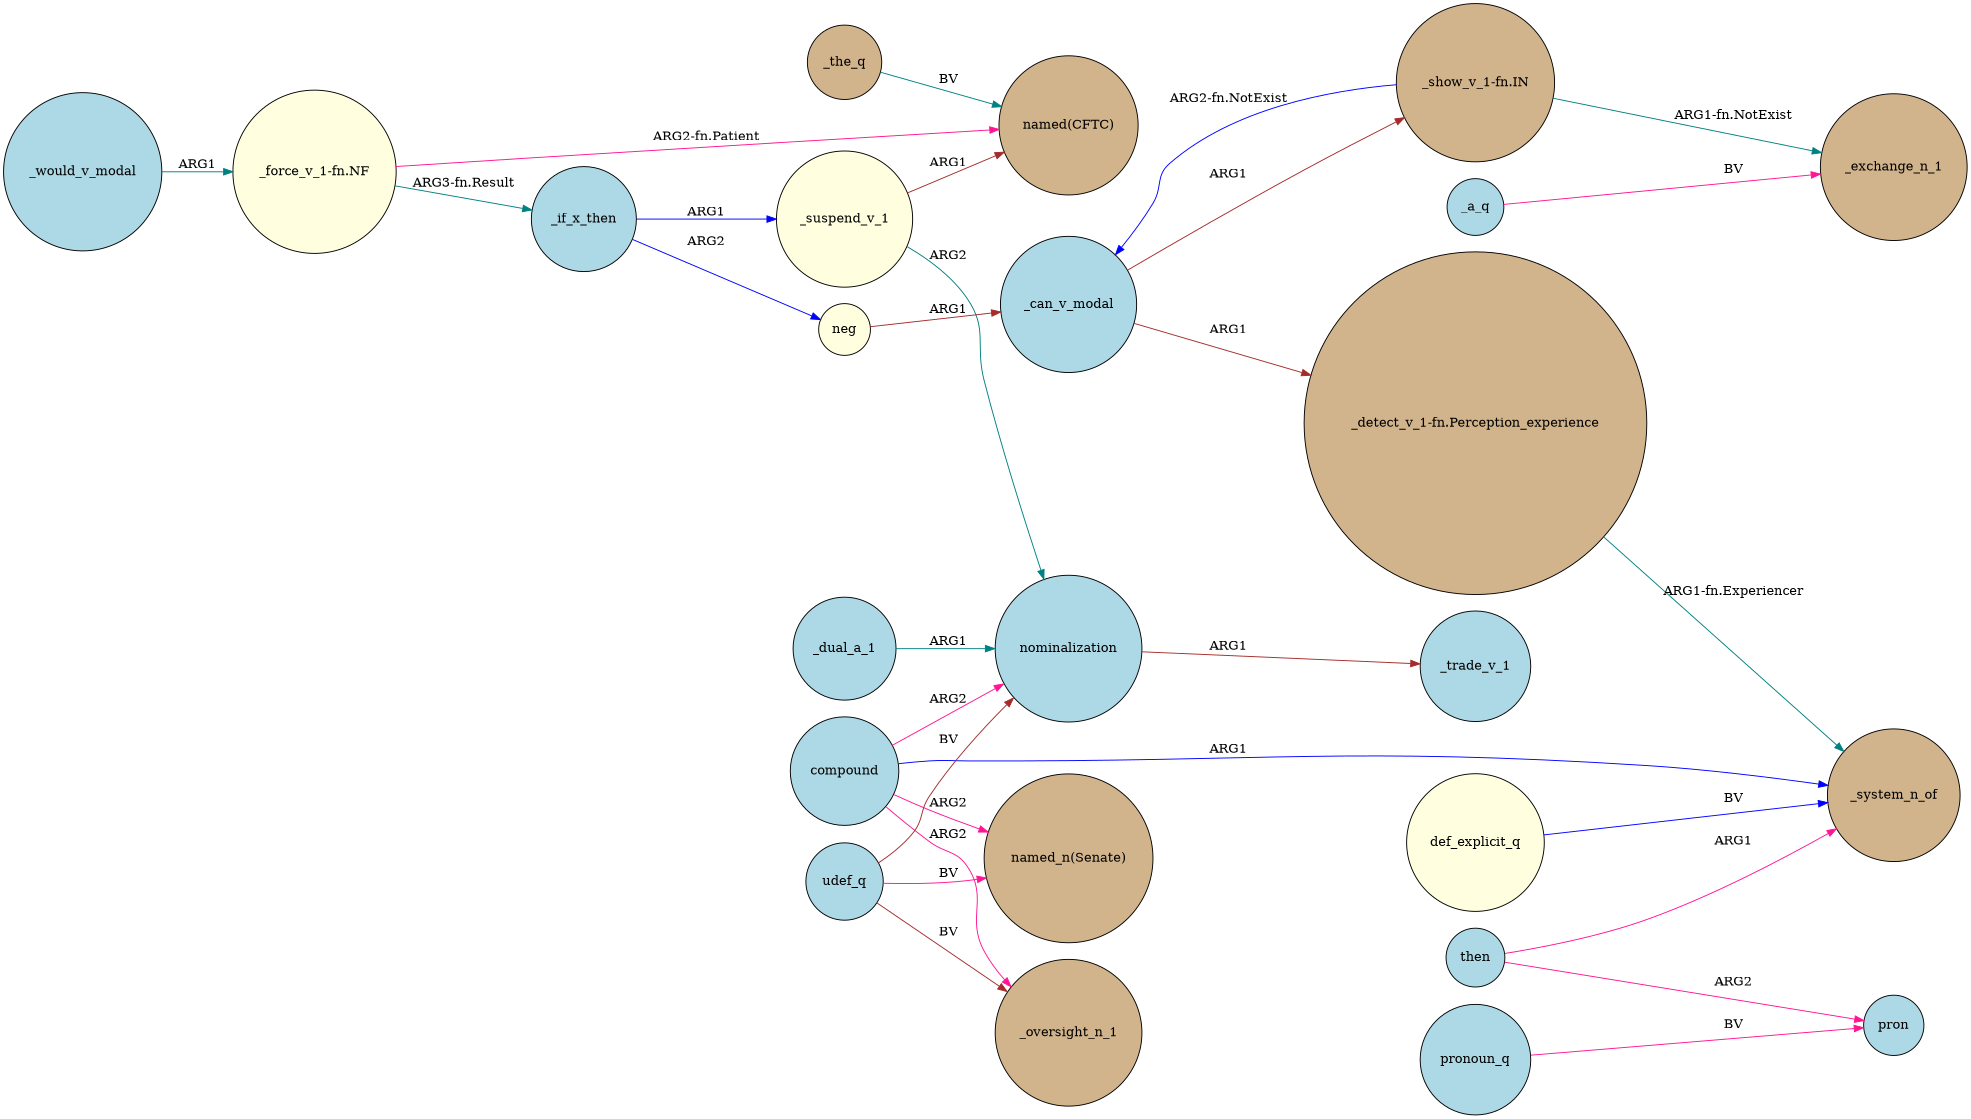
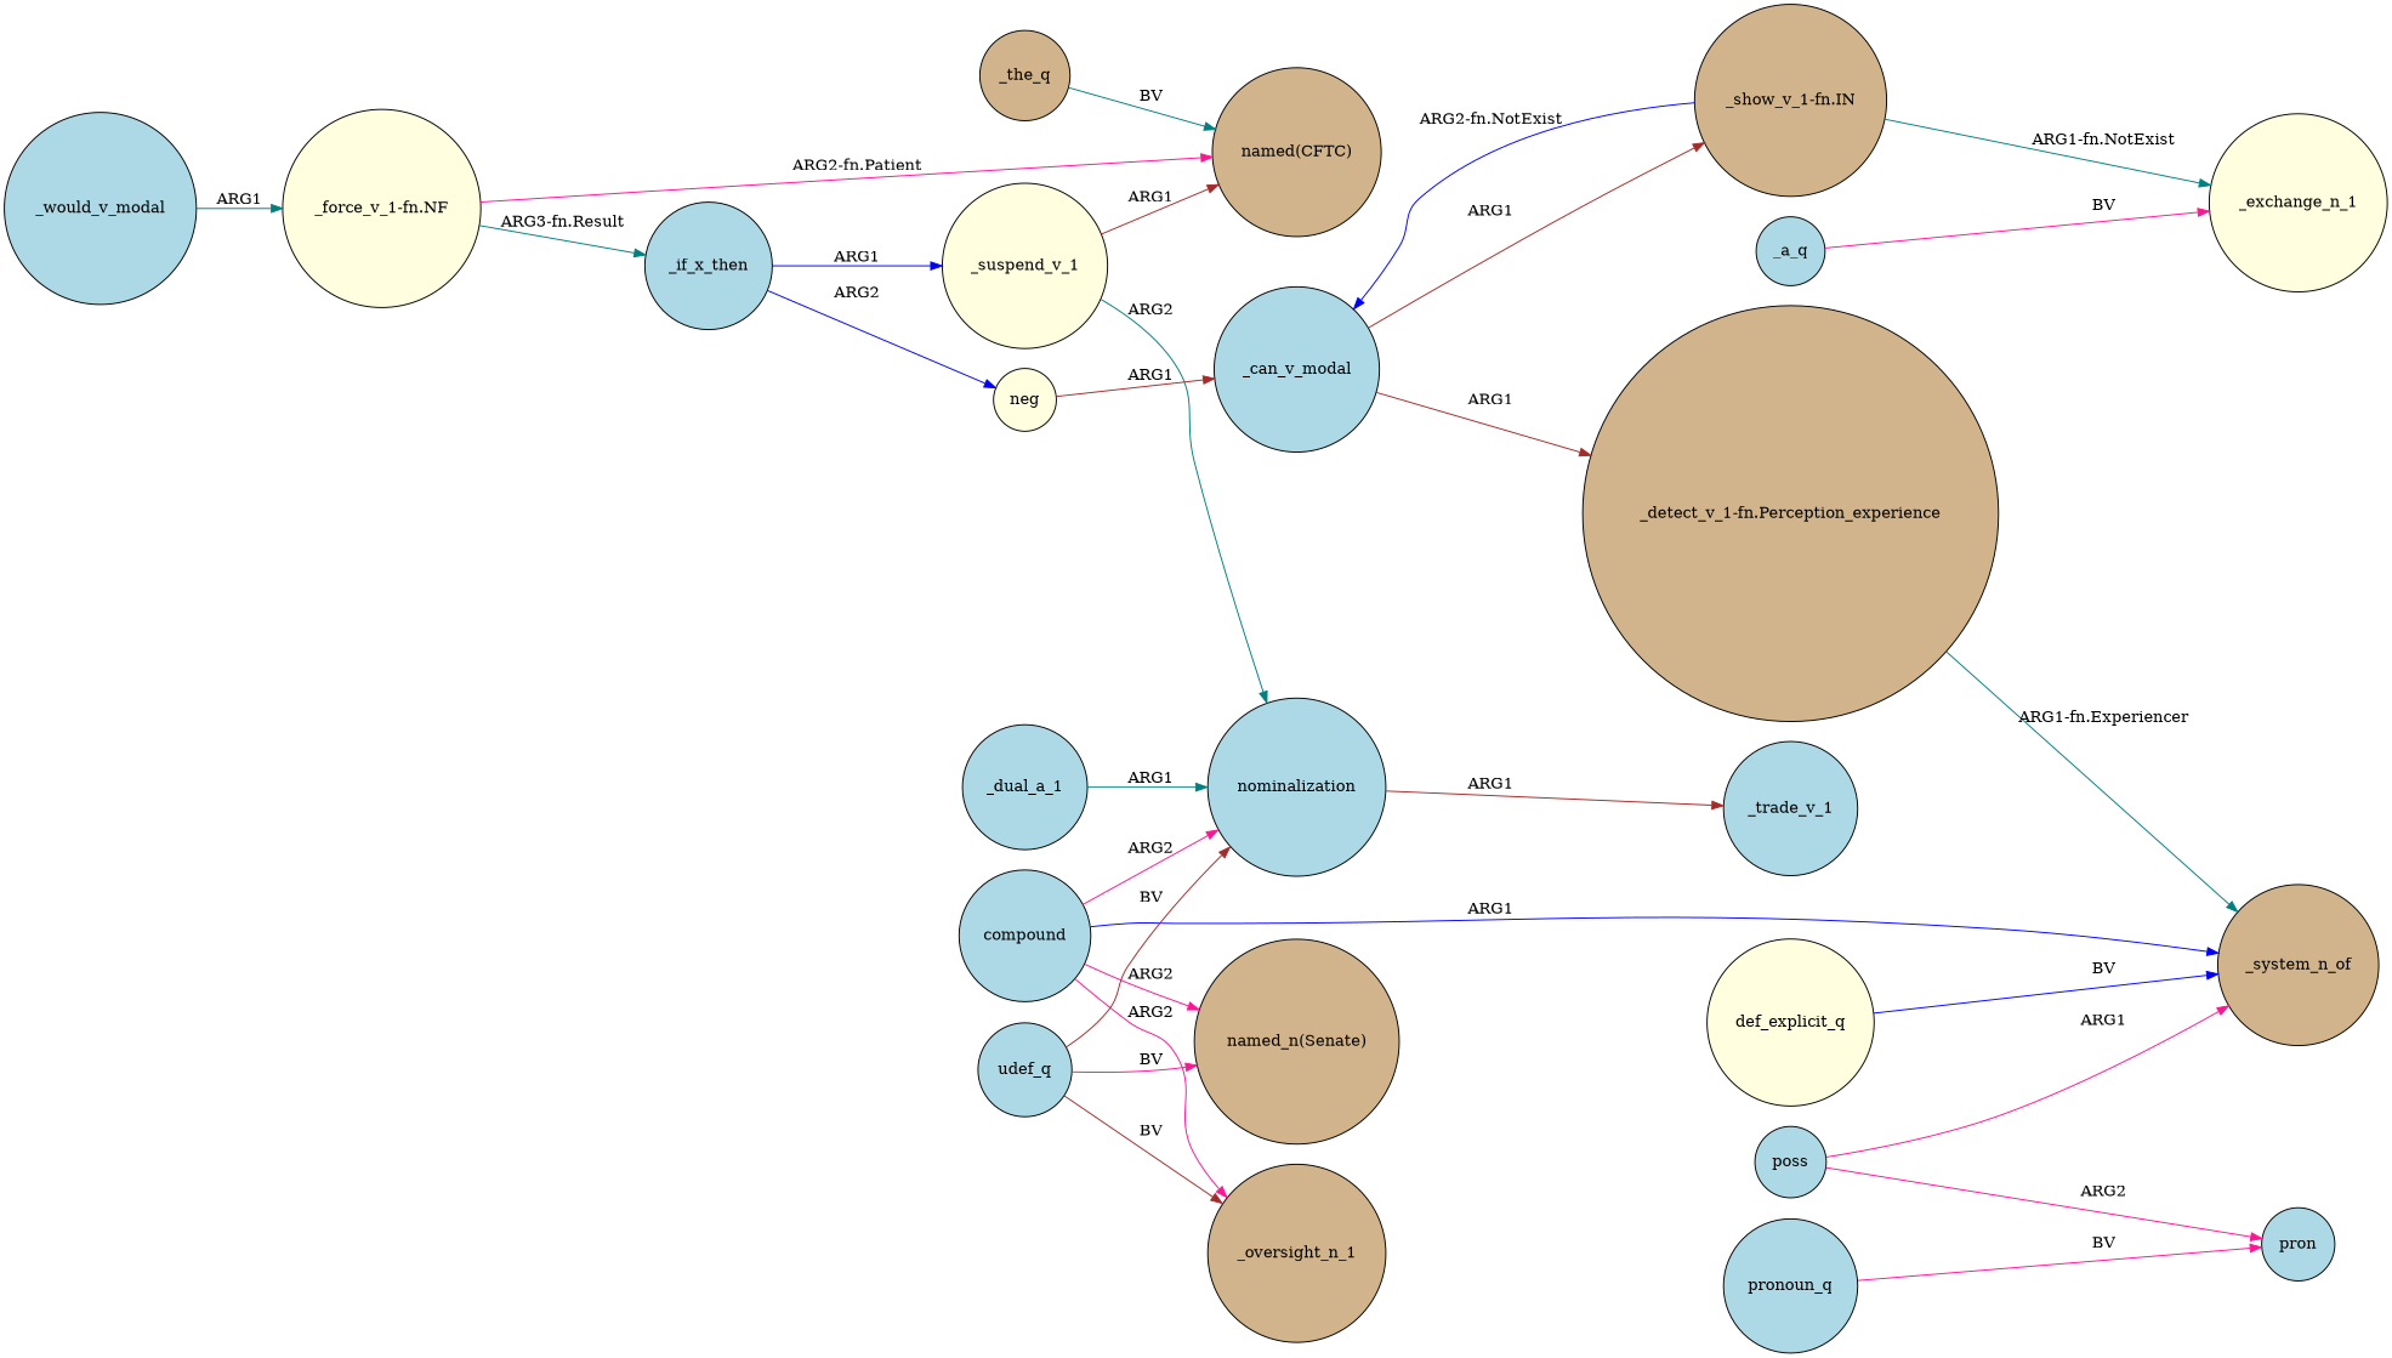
  digraph {
    rankdir=LR
    node [fillcolor=lightblue shape=circle style=filled]
    edge [color=deeppink]
    _the_q [fillcolor=tan]
    "named(CFTC)" [fillcolor=tan]
    _suspend_v_1 [fillcolor=lightyellow]
    _if_x_then
    neg [fillcolor=lightyellow]
    nominalization
    _can_v_modal
    _trade_v_1
    compound
    _oversight_n_1 [fillcolor=tan]
    _system_n_of [fillcolor=tan]
    "named_n(Senate)" [fillcolor=tan]
-   poss [label=then]
+   poss
    pron
    "_show_v_1-fn.IN" [fillcolor=tan]
-   _exchange_n_1 [fillcolor=tan]
+   _exchange_n_1 [fillcolor=lightyellow]
    "_detect_v_1-fn.Perception_experience" [fillcolor=tan]
    udef_q
    _a_q
    "_force_v_1-fn.NF" [fillcolor=lightyellow]
    def_explicit_q [fillcolor=lightyellow]
    pronoun_q
    _would_v_modal
    _dual_a_1
    _the_q -> "named(CFTC)" [color=teal label=BV]
    _suspend_v_1 -> "named(CFTC)" [color=brown label=ARG1]
    _suspend_v_1 -> nominalization [color=teal label=ARG2]
    _if_x_then -> _suspend_v_1 [color=blue label=ARG1]
    _if_x_then -> neg [color=blue label=ARG2]
    neg -> _can_v_modal [color=brown label=ARG1]
    nominalization -> _trade_v_1 [color=brown label=ARG1]
    _can_v_modal -> "_show_v_1-fn.IN" [color=brown label=ARG1]
    _can_v_modal -> "_detect_v_1-fn.Perception_experience" [color=brown label=ARG1]
    compound -> nominalization [label=ARG2]
    compound -> _oversight_n_1 [label=ARG2]
    compound -> _system_n_of [color=blue label=ARG1]
    compound -> "named_n(Senate)" [label=ARG2]
    poss -> _system_n_of [label=ARG1]
    poss -> pron [label=ARG2]
    "_show_v_1-fn.IN" -> _can_v_modal [color=blue label="ARG2-fn.NotExist"]
    "_show_v_1-fn.IN" -> _exchange_n_1 [color=teal label="ARG1-fn.NotExist"]
    "_detect_v_1-fn.Perception_experience" -> _system_n_of [color=teal label="ARG1-fn.Experiencer"]
    udef_q -> nominalization [color=brown label=BV]
    udef_q -> _oversight_n_1 [color=brown label=BV]
    udef_q -> "named_n(Senate)" [label=BV]
    _a_q -> _exchange_n_1 [label=BV]
    "_force_v_1-fn.NF" -> "named(CFTC)" [label="ARG2-fn.Patient"]
    "_force_v_1-fn.NF" -> _if_x_then [color=teal label="ARG3-fn.Result"]
    def_explicit_q -> _system_n_of [color=blue label=BV]
    pronoun_q -> pron [label=BV]
    _would_v_modal -> "_force_v_1-fn.NF" [color=teal label=ARG1]
    _dual_a_1 -> nominalization [color=teal label=ARG1]
  }
